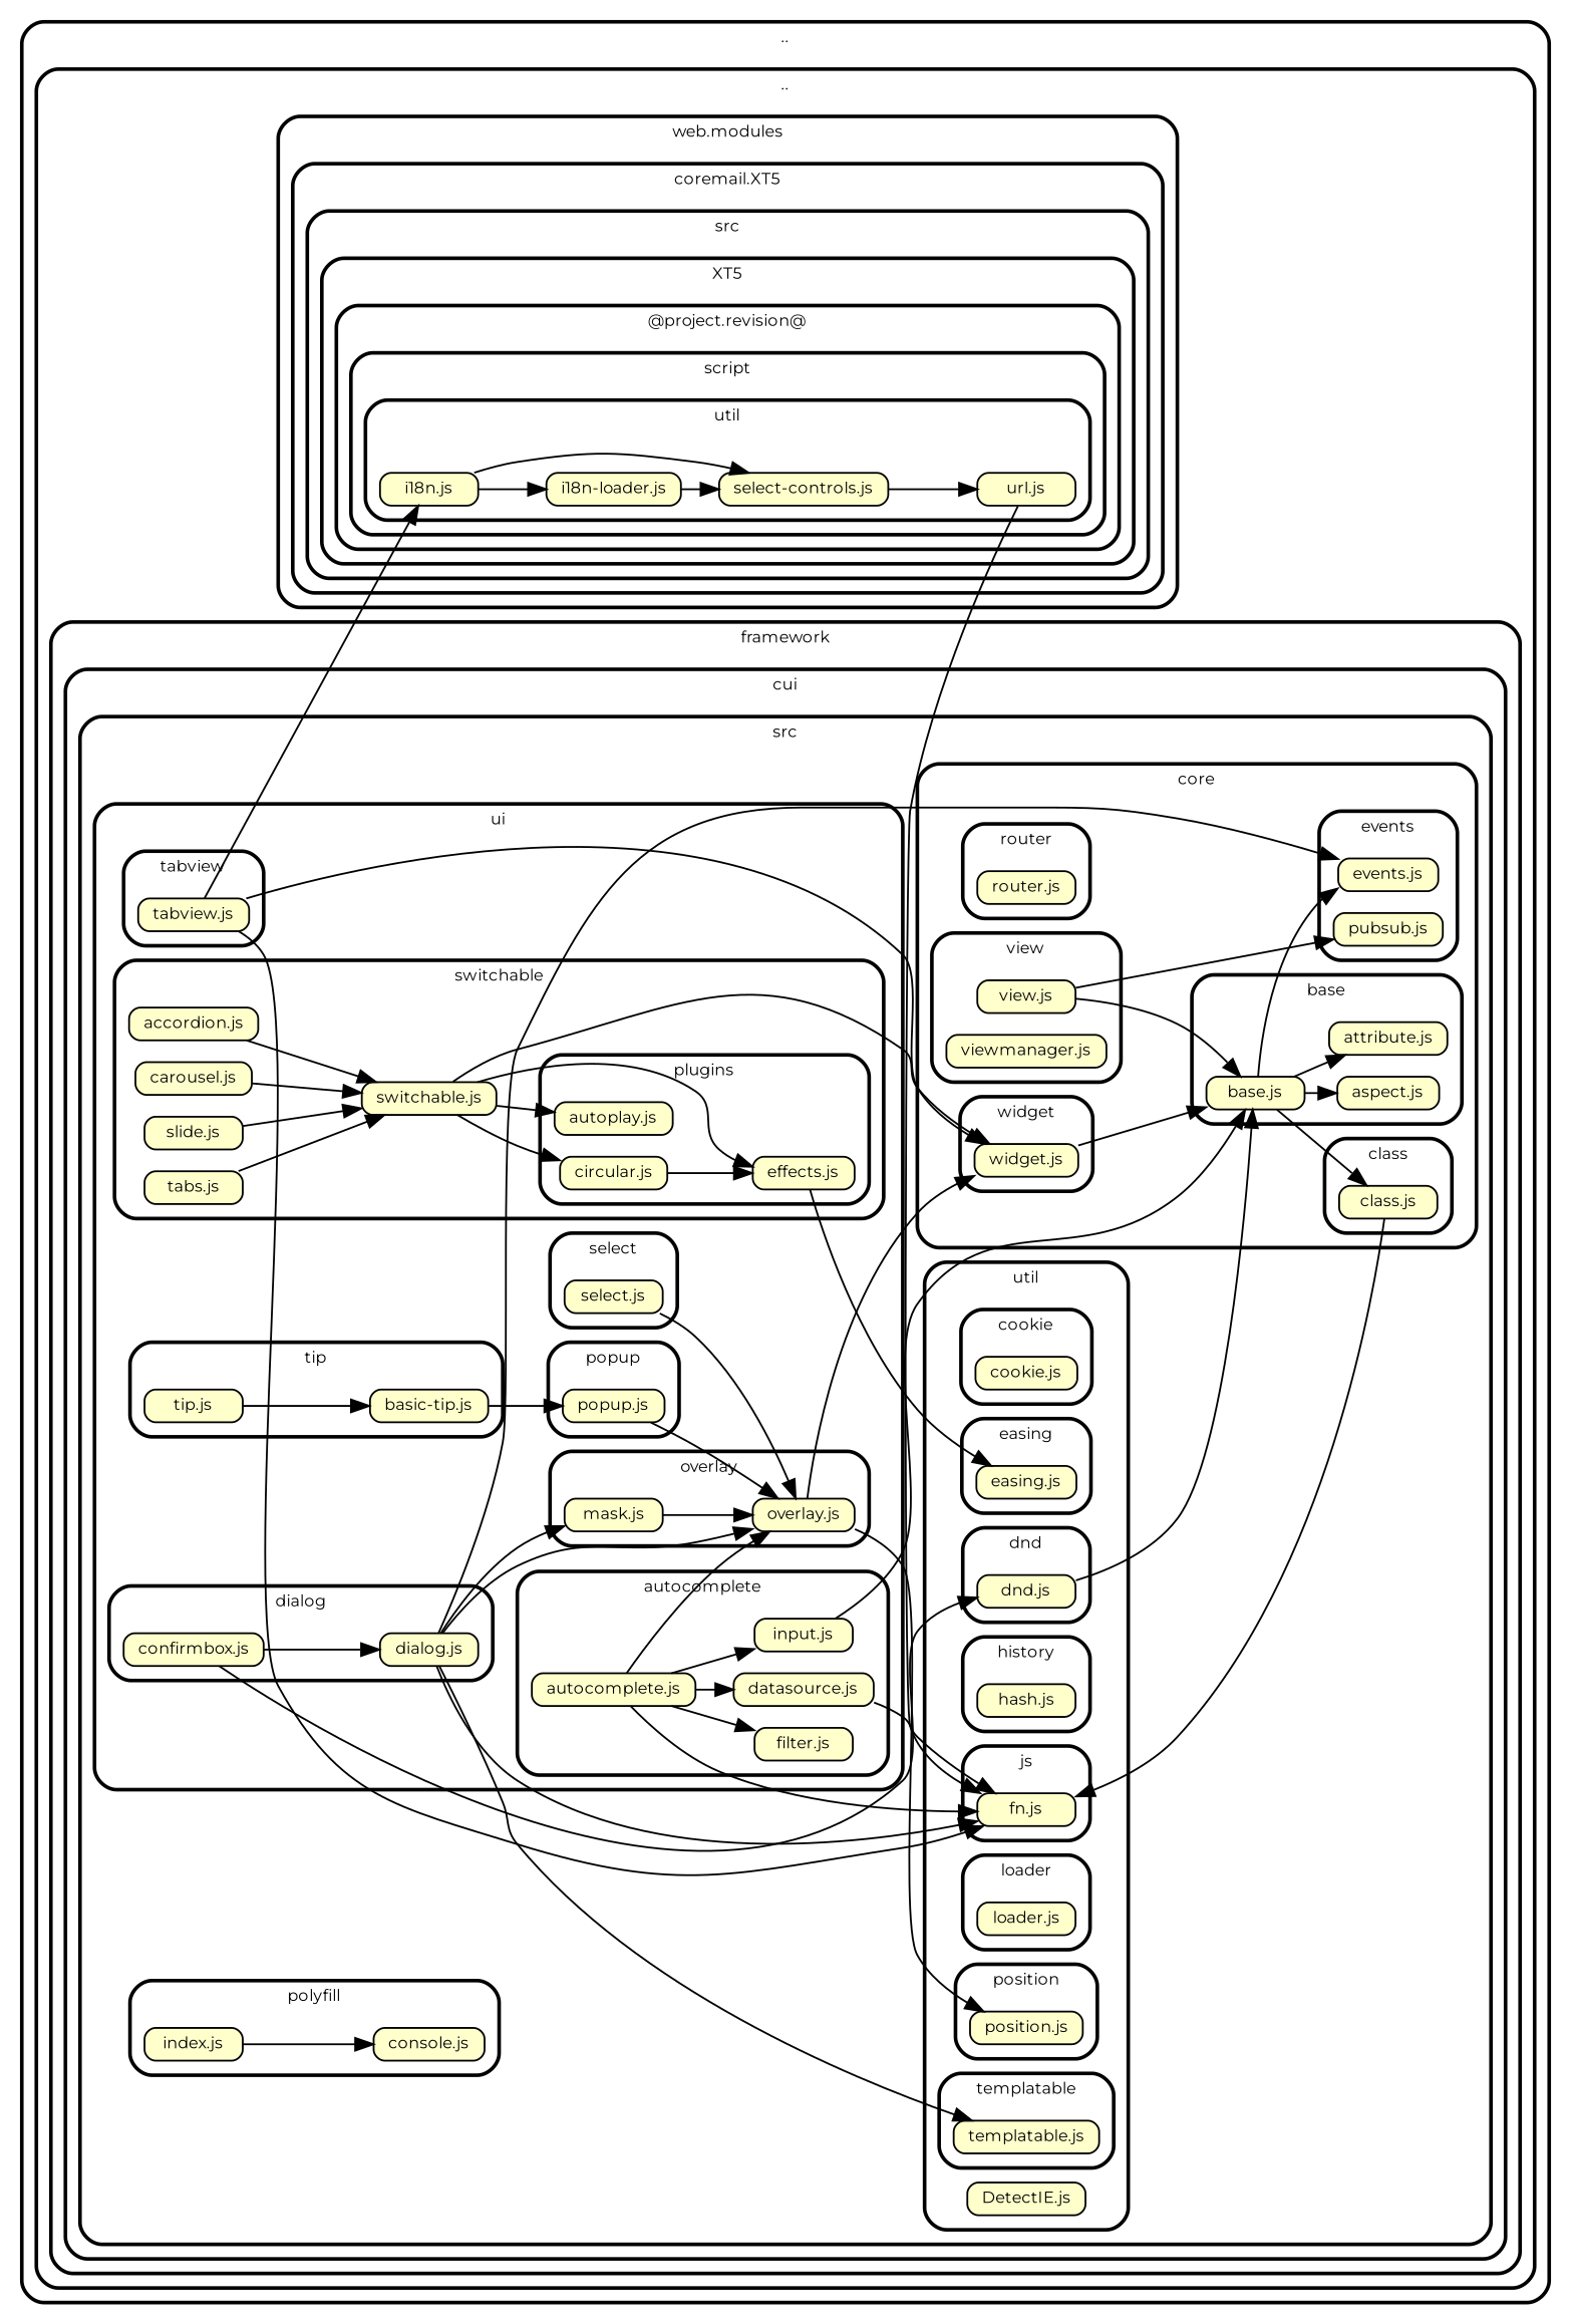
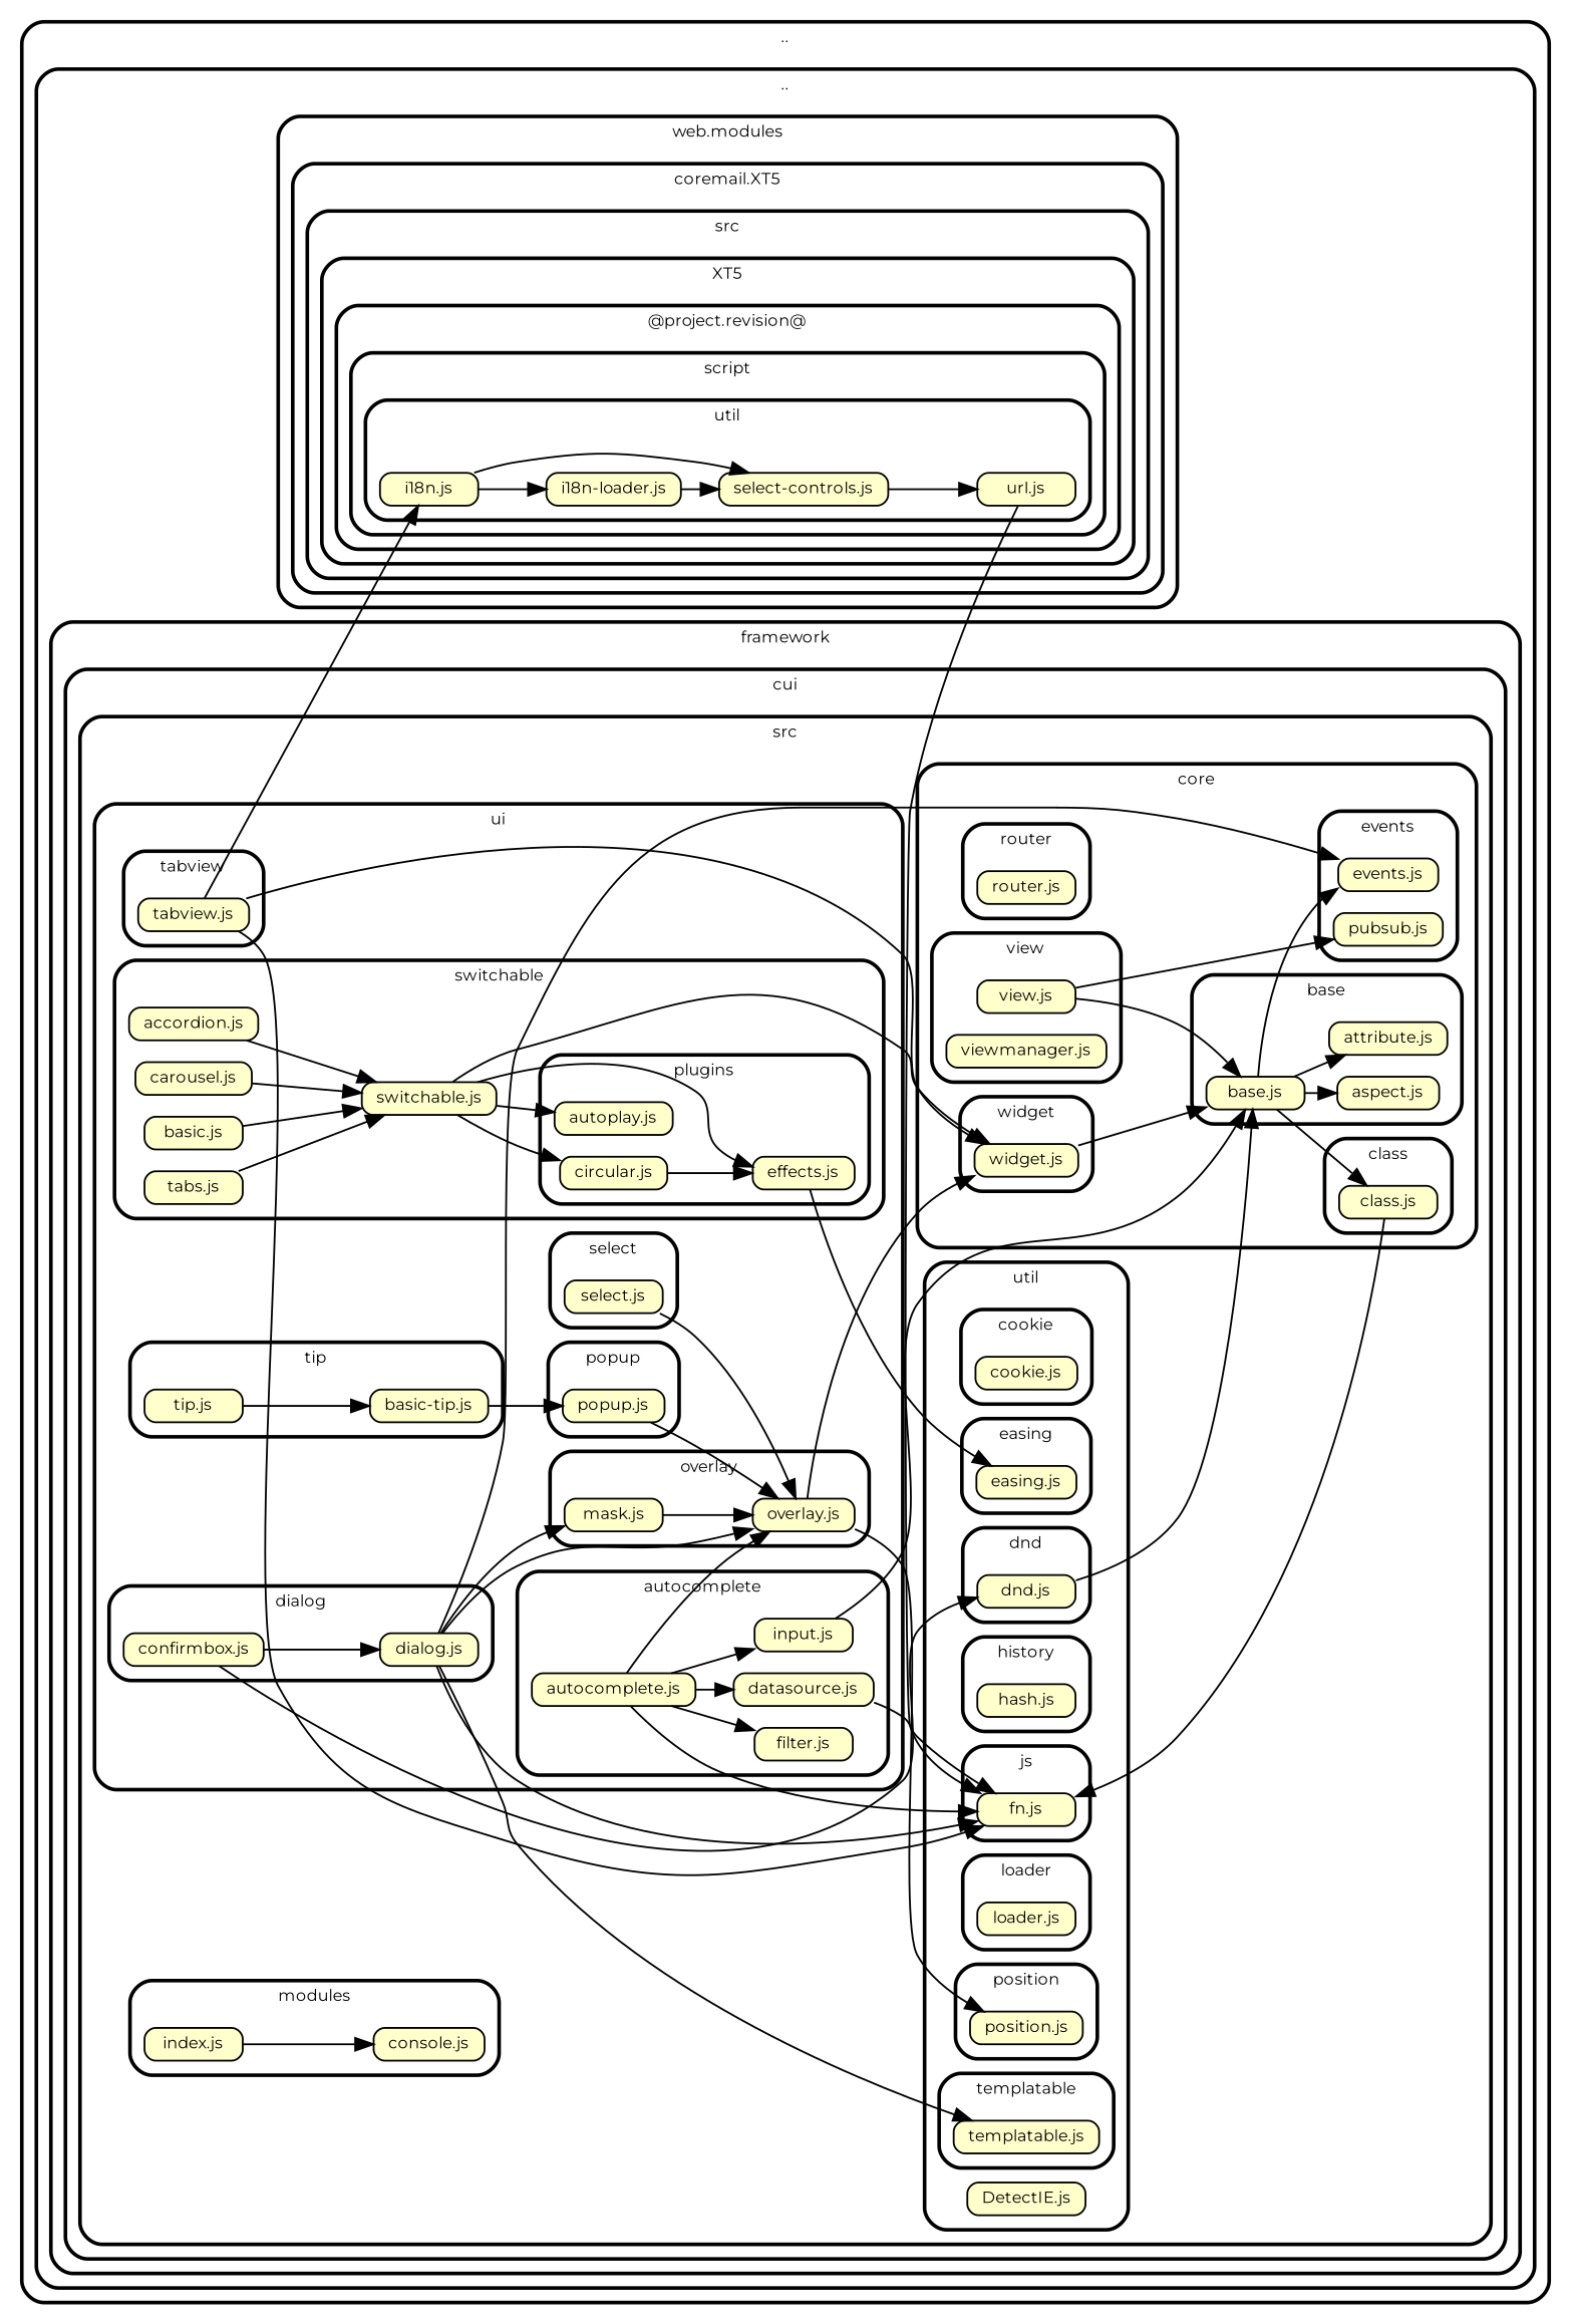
  digraph {
    compound=true
    fontname=Montserrat
    fontsize=9
    nodesep=0.16
    ordering=out
    rankdir=LR
    ranksep=0.18
    splines=true
    style="rounded,bold"
    node [fillcolor="#ffffcc" fontname=Montserrat fontsize=9 shape=box style="rounded, filled"]
    edge [arrowhead=normal color=black fontname=Montserrat fontsize=9]
    n1 [height=0.2 label="autocomplete.js"]
    n2 [height=0.2 label="datasource.js"]
    n3 [height=0.2 label="filter.js"]
    n4 [height=0.2 label="input.js"]
    n5 [height=0.2 label="tabview.js"]
    n6 [height=0.2 label="confirmbox.js"]
    n7 [height=0.2 label="dialog.js"]
    n8 [height=0.2 label="mask.js"]
    n9 [height=0.2 label="overlay.js"]
    n10 [height=0.2 label="popup.js"]
    n11 [height=0.2 label="select.js"]
    n12 [height=0.2 label="autoplay.js"]
    n13 [height=0.2 label="circular.js"]
    n14 [height=0.2 label="effects.js"]
    n15 [height=0.2 label="accordion.js"]
    n16 [height=0.2 label="carousel.js"]
-   n17 [height=0.2 label="slide.js"]
+   n17 [height=0.2 label="basic.js"]
    n18 [height=0.2 label="switchable.js"]
    n19 [height=0.2 label="tabs.js"]
    n20 [height=0.2 label="basic-tip.js"]
    n21 [height=0.2 label="tip.js"]
    n22 [height=0.2 label="aspect.js"]
    n23 [height=0.2 label="attribute.js"]
    n24 [height=0.2 label="base.js"]
    n25 [height=0.2 label="class.js"]
    n26 [height=0.2 label="events.js"]
    n27 [height=0.2 label="pubsub.js"]
    n28 [height=0.2 label="router.js"]
    n29 [height=0.2 label="view.js"]
    n30 [height=0.2 label="viewmanager.js"]
    n31 [height=0.2 label="widget.js"]
    n32 [height=0.2 label="console.js"]
    n33 [height=0.2 label="index.js"]
    n34 [height=0.2 label="cookie.js"]
    n35 [height=0.2 label="dnd.js"]
    n36 [height=0.2 label="easing.js"]
    n37 [height=0.2 label="hash.js"]
    n38 [height=0.2 label="fn.js"]
    n39 [height=0.2 label="loader.js"]
    n40 [height=0.2 label="position.js"]
    n41 [height=0.2 label="templatable.js"]
    n42 [height=0.2 label="DetectIE.js"]
    n43 [height=0.2 label="select-controls.js"]
    n44 [height=0.2 label="i18n-loader.js"]
    n45 [height=0.2 label="i18n.js"]
    n46 [height=0.2 label="url.js"]
    subgraph cluster_1 {
      label=".."
      subgraph cluster_2 {
        label=".."
        subgraph cluster_3 {
          label=framework
          subgraph cluster_4 {
            label=cui
            subgraph cluster_5 {
              label=src
              subgraph cluster_6 {
                label=ui
                subgraph cluster_7 {
                  label=autocomplete
                  n1
                  n2
                  n3
                  n4
                }
                subgraph cluster_8 {
                  label=tabview
                  n5
                }
                subgraph cluster_9 {
                  label=dialog
                  n6
                  n7
                }
                subgraph cluster_10 {
                  label=overlay
                  n8
                  n9
                }
                subgraph cluster_11 {
                  label=popup
                  n10
                }
                subgraph cluster_12 {
                  label=select
                  n11
                }
                subgraph cluster_13 {
                  label=switchable
                  n15
                  n16
                  n17
                  n18
                  n19
                  subgraph cluster_14 {
                    label=plugins
                    n12
                    n13
                    n14
                  }
                }
                subgraph cluster_15 {
                  label=tip
                  n20
                  n21
                }
              }
              subgraph cluster_16 {
                label=core
                subgraph cluster_17 {
                  label=base
                  n22
                  n23
                  n24
                }
                subgraph cluster_18 {
                  label=class
                  n25
                }
                subgraph cluster_19 {
                  label=events
                  n26
                  n27
                }
                subgraph cluster_20 {
                  label=router
                  n28
                }
                subgraph cluster_21 {
                  label=view
                  n29
                  n30
                }
                subgraph cluster_22 {
                  label=widget
                  n31
                }
              }
              subgraph cluster_23 {
-               label=polyfill
+               label=modules
                n32
                n33
              }
              subgraph cluster_24 {
                label=util
                n42
                subgraph cluster_25 {
                  label=cookie
                  n34
                }
                subgraph cluster_26 {
                  label=dnd
                  n35
                }
                subgraph cluster_27 {
                  label=easing
                  n36
                }
                subgraph cluster_28 {
                  label=history
                  n37
                }
                subgraph cluster_29 {
                  label=js
                  n38
                }
                subgraph cluster_30 {
                  label=loader
                  n39
                }
                subgraph cluster_31 {
                  label=position
                  n40
                }
                subgraph cluster_32 {
                  label=templatable
                  n41
                }
              }
            }
          }
        }
        subgraph cluster_33 {
          label="web.modules"
          subgraph cluster_34 {
            label="coremail.XT5"
            subgraph cluster_35 {
              label=src
              subgraph cluster_36 {
                label=XT5
                subgraph cluster_37 {
                  label="@project.revision@"
                  subgraph cluster_38 {
                    label=script
                    subgraph cluster_39 {
                      label=util
                      n43
                      n44
                      n45
                      n46
                    }
                  }
                }
              }
            }
          }
        }
      }
    }
    n1 -> n2
    n1 -> n3
    n1 -> n4
    n1 -> n9
    n1 -> n38
    n2 -> n38
    n4 -> n24
    n5 -> n31
    n5 -> n38
    n5 -> n45
    n6 -> n7
    n6 -> n35
    n7 -> n8
    n7 -> n9
    n7 -> n26
    n7 -> n38
    n7 -> n41
    n8 -> n9
    n9 -> n31
    n9 -> n40
    n10 -> n9
    n11 -> n9
    n13 -> n14
    n14 -> n36
    n15 -> n18
    n16 -> n18
    n17 -> n18
    n18 -> n12
    n18 -> n13
    n18 -> n14
    n18 -> n31
    n19 -> n18
    n20 -> n10
    n21 -> n20
    n24 -> n22
    n24 -> n23
    n24 -> n25
    n24 -> n26
    n25 -> n38
    n29 -> n24
    n29 -> n27
    n31 -> n24
    n33 -> n32
    n35 -> n24
    n43 -> n46
    n44 -> n43
    n45 -> n43
    n45 -> n44
    n46 -> n38
  }
